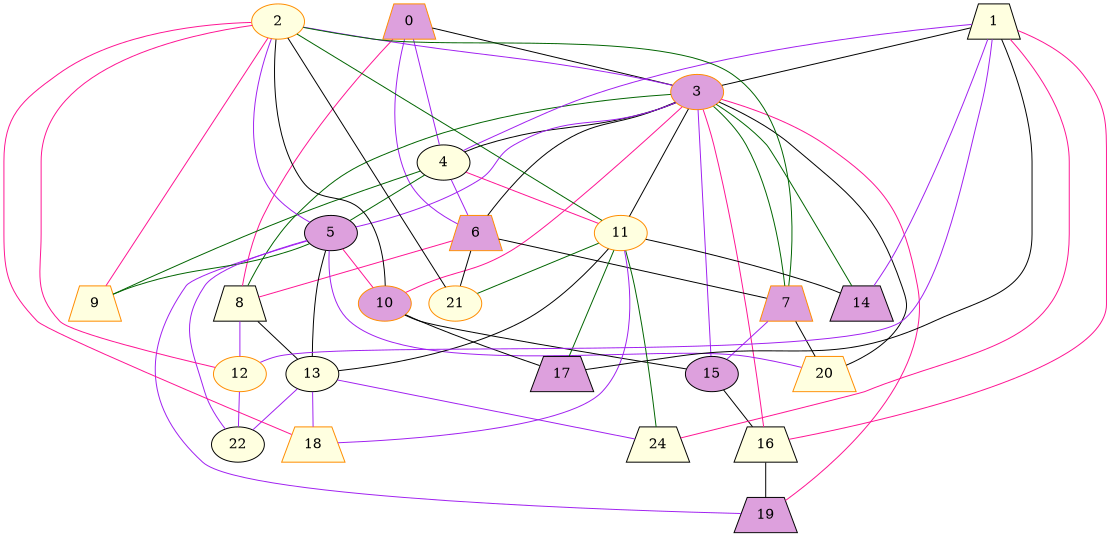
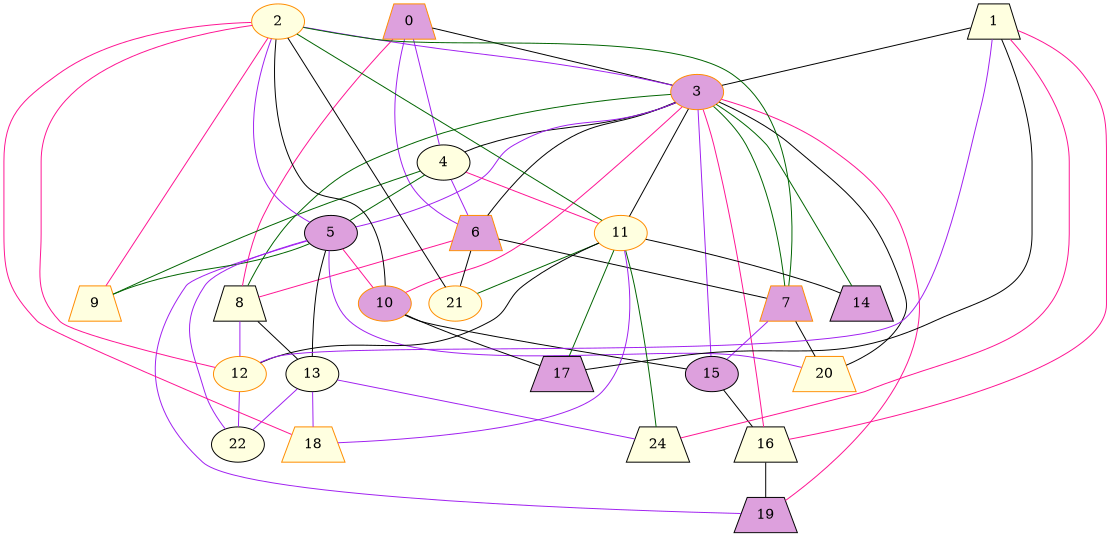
  strict graph {
    node [color=darkorange fillcolor=lightyellow shape=trapezium style=filled]
    edge [color=black is_available=True prob=1.0]
    0 [fillcolor=plum]
    3 [fillcolor=plum shape=ellipse]
    4 [color=black shape=ellipse]
    6 [fillcolor=plum]
    8 [color=black]
    14 [color=black fillcolor=plum]
    16 [color=black]
    5 [color=black fillcolor=plum shape=ellipse]
    7 [fillcolor=plum]
    10 [fillcolor=plum shape=ellipse]
    11 [shape=ellipse]
    15 [color=black fillcolor=plum shape=ellipse]
    19 [color=black fillcolor=plum]
    20
    9
    21 [shape=ellipse]
    12 [shape=ellipse]
    13 [color=black shape=ellipse]
    1 [color=black]
    17 [color=black fillcolor=plum]
    24 [color=black]
    22 [color=black shape=ellipse]
    2 [shape=ellipse]
    18
    0 -- 3 [prob=0.919265080785]
    0 -- 4 [color=purple prob=0.230687496519]
    0 -- 6 [color=purple prob=0.688507471805]
    0 -- 8 [color=deeppink prob=0.456916123089]
    3 -- 4
    3 -- 6 [prob=0.673560340871]
    3 -- 8 [color=darkgreen prob=0.553712980016]
    3 -- 14 [color=darkgreen prob=0.208159063867]
    3 -- 16 [color=deeppink prob=0.979631306074]
    3 -- 5 [color=purple prob=0.529743882556]
    3 -- 7 [color=darkgreen prob=0.304776351885]
    3 -- 10 [color=deeppink prob=0.935495828429]
    3 -- 11 [prob=0.230806078257]
    3 -- 15 [color=purple]
    3 -- 19 [color=deeppink prob=0.898430628198]
    3 -- 20 [prob=0.414760209519]
    4 -- 6 [color=purple prob=0.335550049148]
    4 -- 5 [color=darkgreen prob=0.230096095743]
    4 -- 11 [color=deeppink prob=0.753280195151]
    4 -- 9 [color=darkgreen prob=0.63813454906]
    6 -- 8 [color=deeppink prob=0.191039031121]
    6 -- 7 [prob=0.226054757545]
    6 -- 21 [prob=0.518224075888]
    8 -- 12 [color=purple]
    8 -- 13
    16 -- 19 [prob=0.00372637138811]
    5 -- 10 [color=deeppink prob=0.00571079996915]
    5 -- 19 [color=purple prob=0.452564122371]
    5 -- 20 [color=purple prob=0.0637379459979]
    5 -- 9 [color=darkgreen]
    5 -- 13 [prob=0.735183488311]
    5 -- 22 [color=purple prob=0.615908218134]
    7 -- 15 [color=purple]
    7 -- 20 [prob=0.315260633384]
    10 -- 15 [prob=0.68162282325]
    10 -- 17
    11 -- 14 [prob=0.493234664868]
    11 -- 21 [color=darkgreen prob=0.552141900165]
-   11 -- 13
+   11 -- 12
    11 -- 17 [color=darkgreen prob=0.857746354628]
    11 -- 24 [color=darkgreen]
    11 -- 18 [color=purple prob=0.0457953200566]
    15 -- 16 [prob=0.366279749726]
    12 -- 22 [color=purple prob=0.617009080969]
    13 -- 24 [color=purple prob=0.609743310377]
    13 -- 22 [color=purple prob=0.245753030764]
    13 -- 18 [color=purple]
    1 -- 3
-   1 -- 4 [color=purple prob=0.0987449625123]
-   1 -- 14 [color=purple]
    1 -- 16 [color=deeppink]
    1 -- 12 [color=purple prob=0.279649813246]
    1 -- 17
    1 -- 24 [color=deeppink prob=0.967295903533]
    2 -- 3 [color=purple prob=0.474544259846]
    2 -- 5 [color=purple prob=0.575516589344]
    2 -- 7 [color=darkgreen]
    2 -- 10
    2 -- 11 [color=darkgreen]
    2 -- 9 [color=deeppink prob=0.0665943223446]
    2 -- 21 [prob=0.361556280602]
    2 -- 12 [color=deeppink]
    2 -- 18 [color=deeppink prob=0.887483307559]
  }
